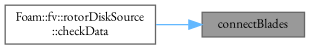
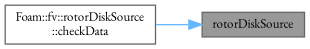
  digraph {
    rankdir=RL
    fontname="EB Garamond"
    node [fontname="EB Garamond" fontsize=10 shape=box style=filled]
-   n1 [color=gray40 fillcolor=grey60 fontcolor=black height=0.2 label=connectBlades width=0.4]
+   n1 [color=gray40 fillcolor=grey60 fontcolor=black height=0.2 label=rotorDiskSource width=0.4]
    n2 [color=grey40 fillcolor=white height=0.2 label="Foam::fv::rotorDiskSource\l::checkData" width=0.4]
    n1 -> n2 [color=steelblue1 dir=back fontname="EB Garamond" fontsize=10 labelfontname=Helvetica labelfontsize=10 style=solid]
  }
